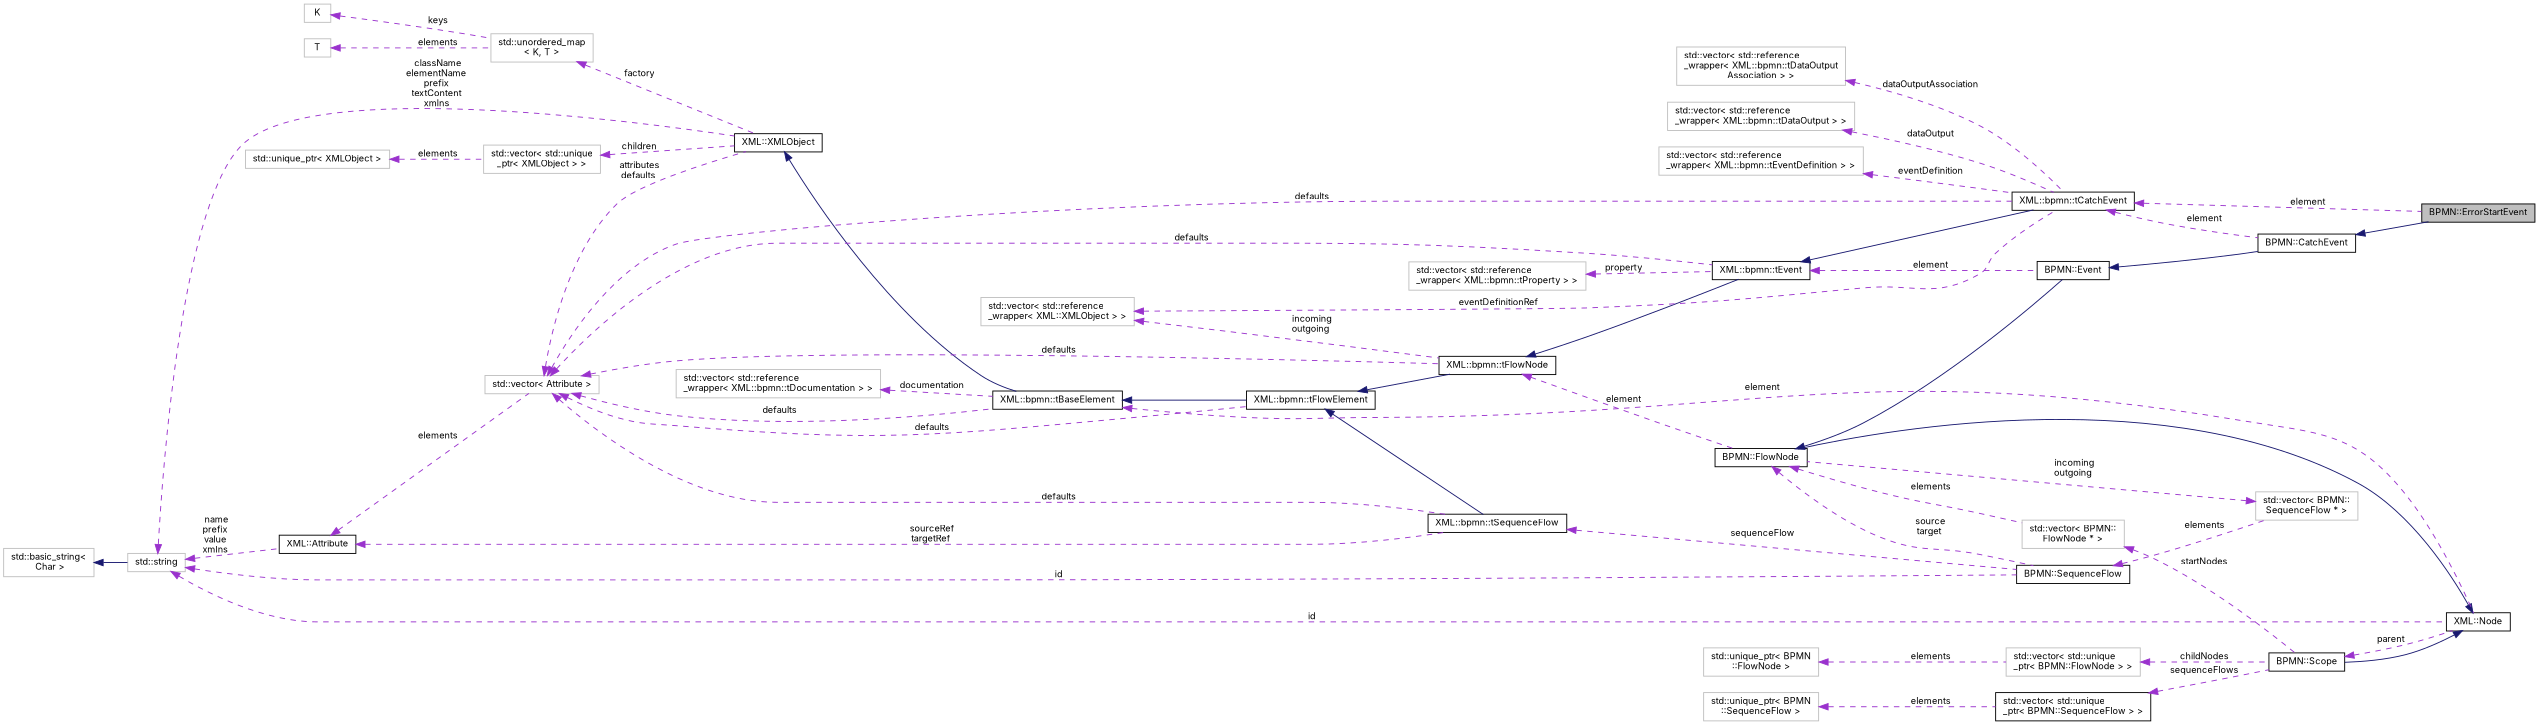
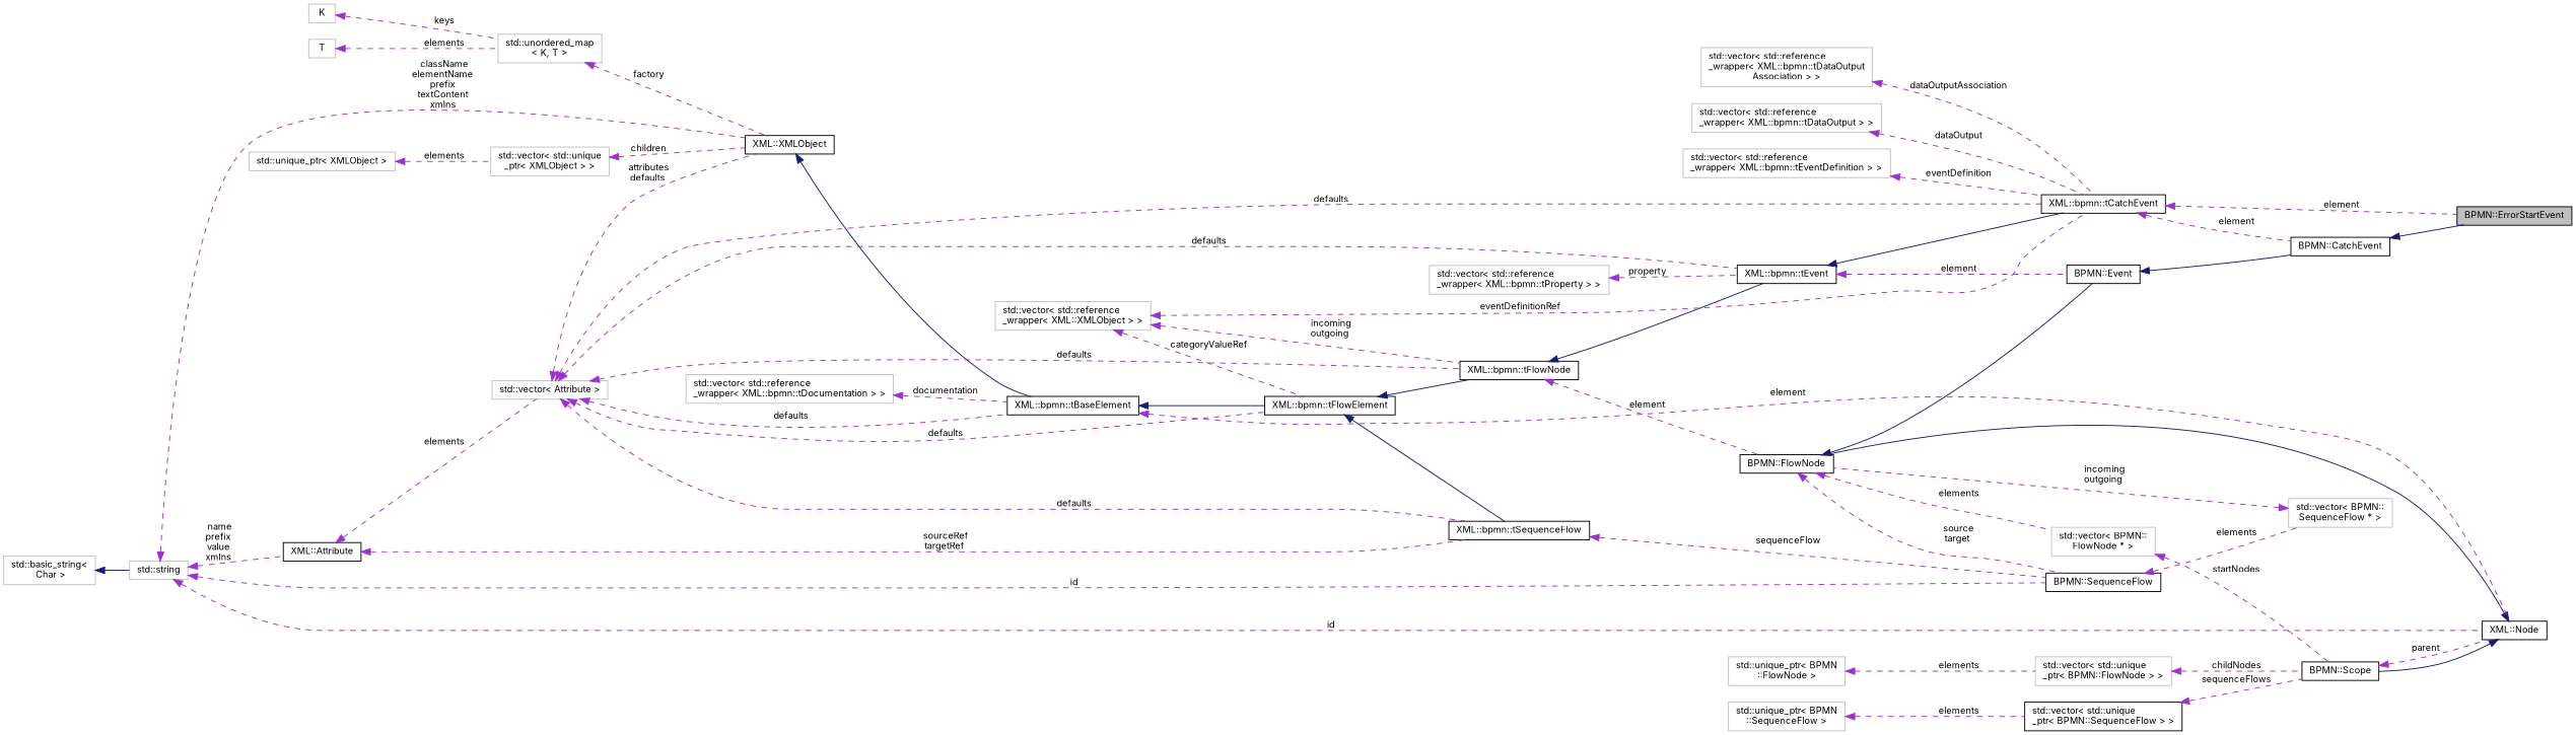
  digraph {
    fontname=Inter
    rankdir=LR
    node [color=grey75 fillcolor=white fontname=Inter fontsize=10 shape=record style=filled]
    edge [color=darkorchid3 dir=back fontname=Inter fontsize=10 labelfontname=Helvetica labelfontsize=10 style=dashed]
    n1 [color=black fillcolor=grey75 fontcolor=black height=0.2 label="BPMN::ErrorStartEvent" width=0.4]
    n2 [color=black height=0.2 label="BPMN::CatchEvent" width=0.4]
    n3 [color=black height=0.2 label="BPMN::Event" width=0.4]
    n4 [color=black height=0.2 label="BPMN::FlowNode" width=0.4]
    n5 [height=0.2 label="std::vector\< BPMN::\lFlowNode * \>" width=0.4]
    n6 [color=black height=0.2 label="BPMN::SequenceFlow" width=0.4]
    n7 [color=black height=0.2 label="BPMN::Scope" width=0.4]
    n8 [height=0.2 label="std::vector\< BPMN::\lSequenceFlow * \>" width=0.4]
    n9 [color=black height=0.2 label="XML::Node" width=0.4]
    n10 [color=black height=0.2 label="XML::bpmn::tBaseElement" width=0.4]
    n11 [color=black height=0.2 label="XML::bpmn::tFlowElement" width=0.4]
    n12 [color=black height=0.2 label="XML::bpmn::tSequenceFlow" width=0.4]
    n13 [color=black height=0.2 label="XML::bpmn::tFlowNode" width=0.4]
    n14 [color=black height=0.2 label="XML::XMLObject" width=0.4]
    n15 [height=0.2 label="std::vector\< Attribute \>" width=0.4]
    n16 [color=black height=0.2 label="XML::bpmn::tEvent" width=0.4]
    n17 [color=black height=0.2 label="XML::bpmn::tCatchEvent" width=0.4]
    n18 [color=black height=0.2 label="XML::Attribute" width=0.4]
    n19 [height=0.2 label="std::string" width=0.4]
    n20 [height=0.2 label="std::basic_string\<\l Char \>" width=0.4]
    n21 [height=0.2 label="std::vector\< std::unique\l_ptr\< XMLObject \> \>" width=0.4]
    n22 [height=0.2 label="std::unique_ptr\< XMLObject \>" width=0.4]
    n23 [height=0.2 label="std::unordered_map\l\< K, T \>" width=0.4]
    n24 [height=0.2 label=K width=0.4]
    n25 [height=0.2 label=T width=0.4]
    n26 [height=0.2 label="std::vector\< std::reference\l_wrapper\< XML::bpmn::tDocumentation \> \>" width=0.4]
    n27 [height=0.2 label="std::vector\< std::unique\l_ptr\< BPMN::FlowNode \> \>" width=0.4]
    n28 [height=0.2 label="std::unique_ptr\< BPMN\l::FlowNode \>" width=0.4]
    n29 [color=black height=0.2 label="std::vector\< std::unique\l_ptr\< BPMN::SequenceFlow \> \>" width=0.4]
    n30 [height=0.2 label="std::unique_ptr\< BPMN\l::SequenceFlow \>" width=0.4]
    n31 [height=0.2 label="std::vector\< std::reference\l_wrapper\< XML::XMLObject \> \>" width=0.4]
    n32 [height=0.2 label="std::vector\< std::reference\l_wrapper\< XML::bpmn::tProperty \> \>" width=0.4]
    n33 [height=0.2 label="std::vector\< std::reference\l_wrapper\< XML::bpmn::tDataOutput\lAssociation \> \>" width=0.4]
    n34 [height=0.2 label="std::vector\< std::reference\l_wrapper\< XML::bpmn::tDataOutput \> \>" width=0.4]
    n35 [height=0.2 label="std::vector\< std::reference\l_wrapper\< XML::bpmn::tEventDefinition \> \>" width=0.4]
    n2 -> n1 [color=midnightblue style=solid]
    n3 -> n2 [color=midnightblue style=solid]
    n4 -> n3 [color=midnightblue style=solid]
    n4 -> n5 [label=" elements"]
    n4 -> n6 [label=" source\ntarget"]
    n5 -> n7 [label=" startNodes"]
    n6 -> n8 [label=" elements"]
    n7 -> n9 [label=" parent"]
    n8 -> n4 [label=" incoming\noutgoing"]
    n9 -> n4 [color=midnightblue style=solid]
    n9 -> n7 [color=midnightblue style=solid]
    n10 -> n9 [label=" element"]
    n10 -> n11 [color=midnightblue style=solid]
    n11 -> n12 [color=midnightblue style=solid]
    n11 -> n13 [color=midnightblue style=solid]
    n12 -> n6 [label=" sequenceFlow"]
    n13 -> n4 [label=" element"]
    n13 -> n16 [color=midnightblue style=solid]
    n14 -> n10 [color=midnightblue style=solid]
    n15 -> n10 [label=" defaults"]
    n15 -> n11 [label=" defaults"]
    n15 -> n12 [label=" defaults"]
    n15 -> n13 [label=" defaults"]
    n15 -> n14 [label=" attributes\ndefaults"]
    n15 -> n16 [label=" defaults"]
    n15 -> n17 [label=" defaults"]
    n16 -> n3 [label=" element"]
    n16 -> n17 [color=midnightblue style=solid]
    n17 -> n1 [label=" element"]
    n17 -> n2 [label=" element"]
    n18 -> n12 [label=" sourceRef\ntargetRef"]
    n18 -> n15 [label=" elements"]
    n19 -> n6 [label=" id"]
    n19 -> n9 [label=" id"]
    n19 -> n14 [label=" className\nelementName\nprefix\ntextContent\nxmlns"]
    n19 -> n18 [label=" name\nprefix\nvalue\nxmlns"]
    n20 -> n19 [color=midnightblue style=solid]
    n21 -> n14 [label=" children"]
    n22 -> n21 [label=" elements"]
    n23 -> n14 [label=" factory"]
    n24 -> n23 [label=" keys"]
    n25 -> n23 [label=" elements"]
    n26 -> n10 [label=" documentation"]
    n27 -> n7 [label=" childNodes"]
    n28 -> n27 [label=" elements"]
    n29 -> n7 [label=" sequenceFlows"]
    n30 -> n29 [label=" elements"]
+   n31 -> n11 [label=" categoryValueRef"]
    n31 -> n13 [label=" incoming\noutgoing"]
    n31 -> n17 [label=" eventDefinitionRef"]
    n32 -> n16 [label=" property"]
    n33 -> n17 [label=" dataOutputAssociation"]
    n34 -> n17 [label=" dataOutput"]
    n35 -> n17 [label=" eventDefinition"]
  }
